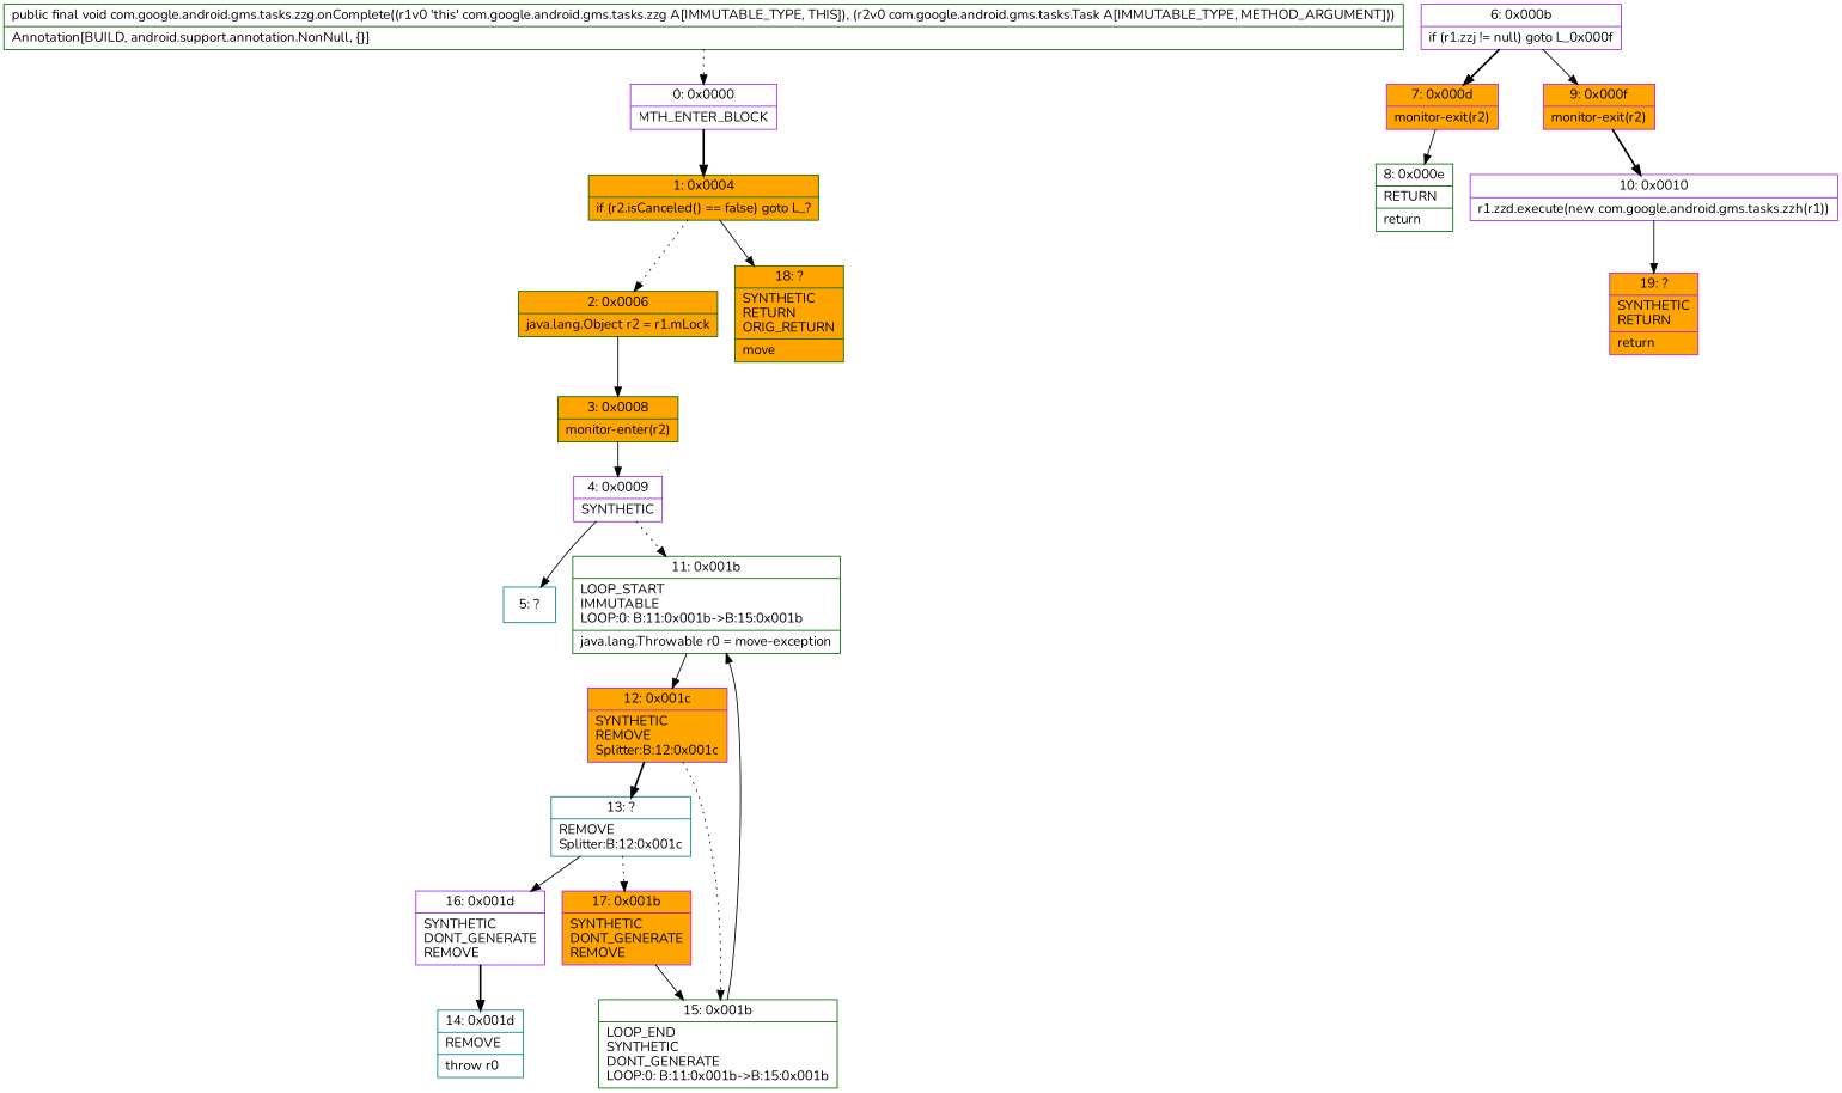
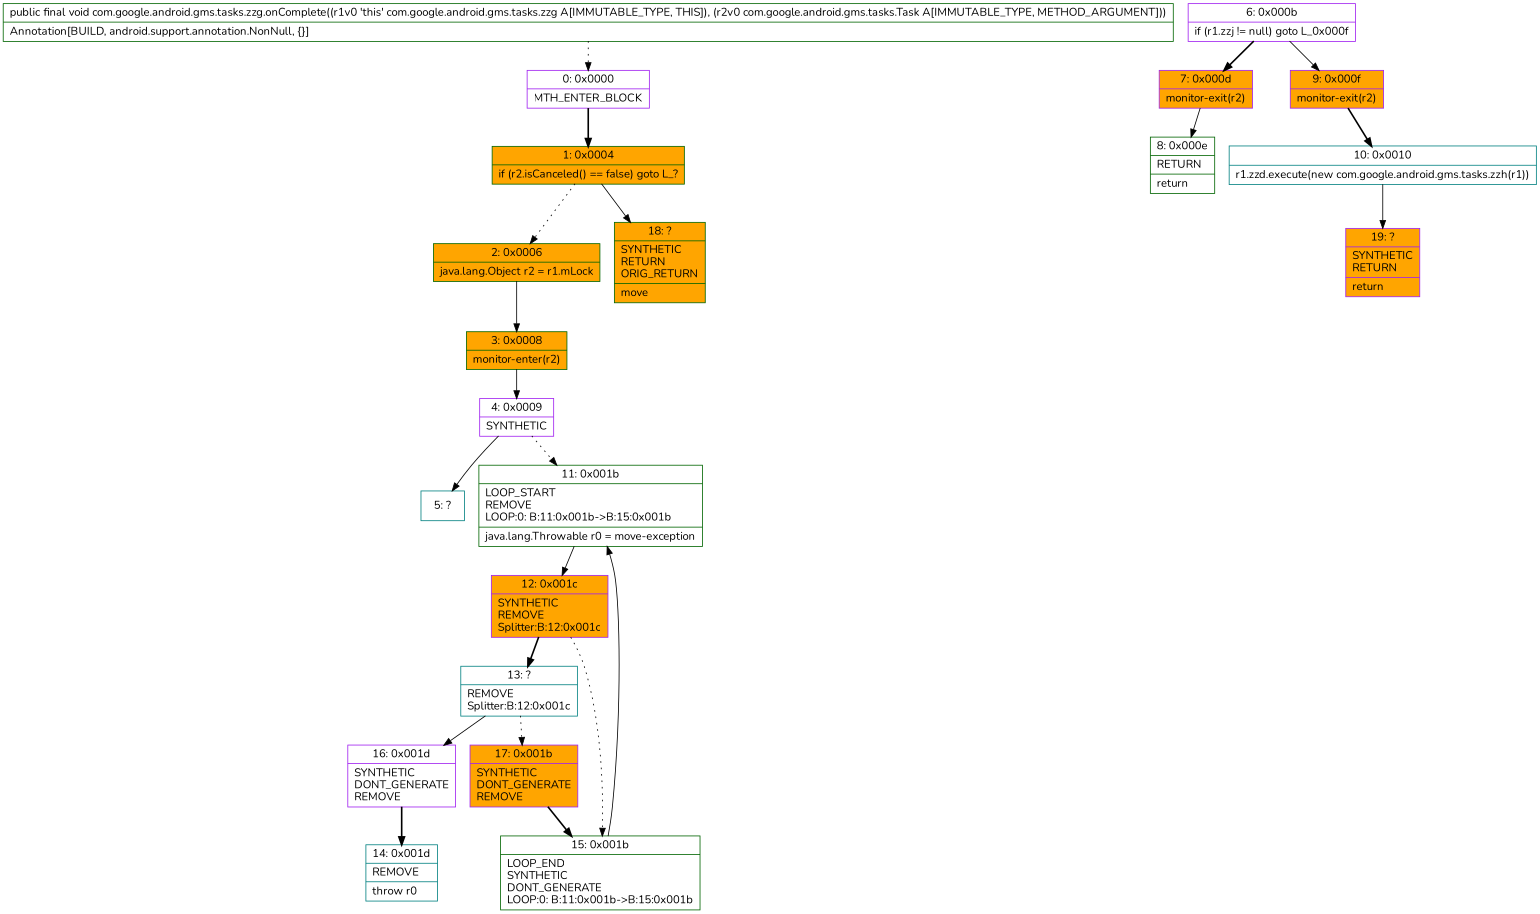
  digraph {
    fontname=Nunito
    node [color=purple fillcolor=white fontname=Nunito shape=record style=filled]
    edge [fontname=Nunito style=solid]
    n1 [label="{0\:\ 0x0000|MTH_ENTER_BLOCK\l}"]
    n2 [color=darkgreen fillcolor=orange label="{1\:\ 0x0004|if (r2.isCanceled() == false) goto L_?\l}"]
    n3 [color=darkgreen fillcolor=orange label="{2\:\ 0x0006|java.lang.Object r2 = r1.mLock\l}"]
    n4 [color=darkgreen fillcolor=orange label="{18\:\ ?|SYNTHETIC\lRETURN\lORIG_RETURN\l|move\l}"]
    n5 [color=darkgreen fillcolor=orange label="{3\:\ 0x0008|monitor\-enter(r2)\l}"]
    n6 [label="{4\:\ 0x0009|SYNTHETIC\l}"]
    n7 [color=teal label="{5\:\ ?}"]
-   n8 [color=darkgreen label="{11\:\ 0x001b|LOOP_START\lIMMUTABLE\lLOOP:0: B:11:0x001b\-\>B:15:0x001b\l|java.lang.Throwable r0 = move\-exception\l}"]
+   n8 [color=darkgreen label="{11\:\ 0x001b|LOOP_START\lREMOVE\lLOOP:0: B:11:0x001b\-\>B:15:0x001b\l|java.lang.Throwable r0 = move\-exception\l}"]
    n9 [fillcolor=orange label="{12\:\ 0x001c|SYNTHETIC\lREMOVE\lSplitter:B:12:0x001c\l}"]
    n10 [label="{6\:\ 0x000b|if (r1.zzj != null) goto L_0x000f\l}"]
    n11 [fillcolor=orange label="{7\:\ 0x000d|monitor\-exit(r2)\l}"]
    n12 [fillcolor=orange label="{9\:\ 0x000f|monitor\-exit(r2)\l}"]
    n13 [color=darkgreen label="{8\:\ 0x000e|RETURN\l|return\l}"]
-   n14 [label="{10\:\ 0x0010|r1.zzd.execute(new com.google.android.gms.tasks.zzh(r1))\l}"]
+   n14 [color=teal label="{10\:\ 0x0010|r1.zzd.execute(new com.google.android.gms.tasks.zzh(r1))\l}"]
    n15 [fillcolor=orange label="{19\:\ ?|SYNTHETIC\lRETURN\l|return\l}"]
    n16 [color=teal label="{13\:\ ?|REMOVE\lSplitter:B:12:0x001c\l}"]
    n17 [color=darkgreen label="{15\:\ 0x001b|LOOP_END\lSYNTHETIC\lDONT_GENERATE\lLOOP:0: B:11:0x001b\-\>B:15:0x001b\l}"]
    n18 [label="{16\:\ 0x001d|SYNTHETIC\lDONT_GENERATE\lREMOVE\l}"]
    n19 [fillcolor=orange label="{17\:\ 0x001b|SYNTHETIC\lDONT_GENERATE\lREMOVE\l}"]
    n20 [color=teal label="{14\:\ 0x001d|REMOVE\l|throw r0\l}"]
    n21 [color=darkgreen label="{public final void com.google.android.gms.tasks.zzg.onComplete((r1v0 'this' com.google.android.gms.tasks.zzg A[IMMUTABLE_TYPE, THIS]), (r2v0 com.google.android.gms.tasks.Task A[IMMUTABLE_TYPE, METHOD_ARGUMENT]))  | Annotation[BUILD, android.support.annotation.NonNull, \{\}]\l}"]
    n1 -> n2 [style=bold]
    n2 -> n3 [style=dotted]
    n2 -> n4
    n3 -> n5
    n5 -> n6
    n6 -> n7
    n6 -> n8 [style=dotted]
    n8 -> n9
    n9 -> n16 [style=bold]
    n9 -> n17 [style=dotted]
    n10 -> n11 [style=bold]
    n10 -> n12
    n11 -> n13
    n12 -> n14 [style=bold]
    n14 -> n15
    n16 -> n18
    n16 -> n19 [style=dotted]
    n17 -> n8
    n18 -> n20 [style=bold]
-   n19 -> n17
+   n19 -> n17 [style=bold]
    n21 -> n1 [style=dotted]
  }
